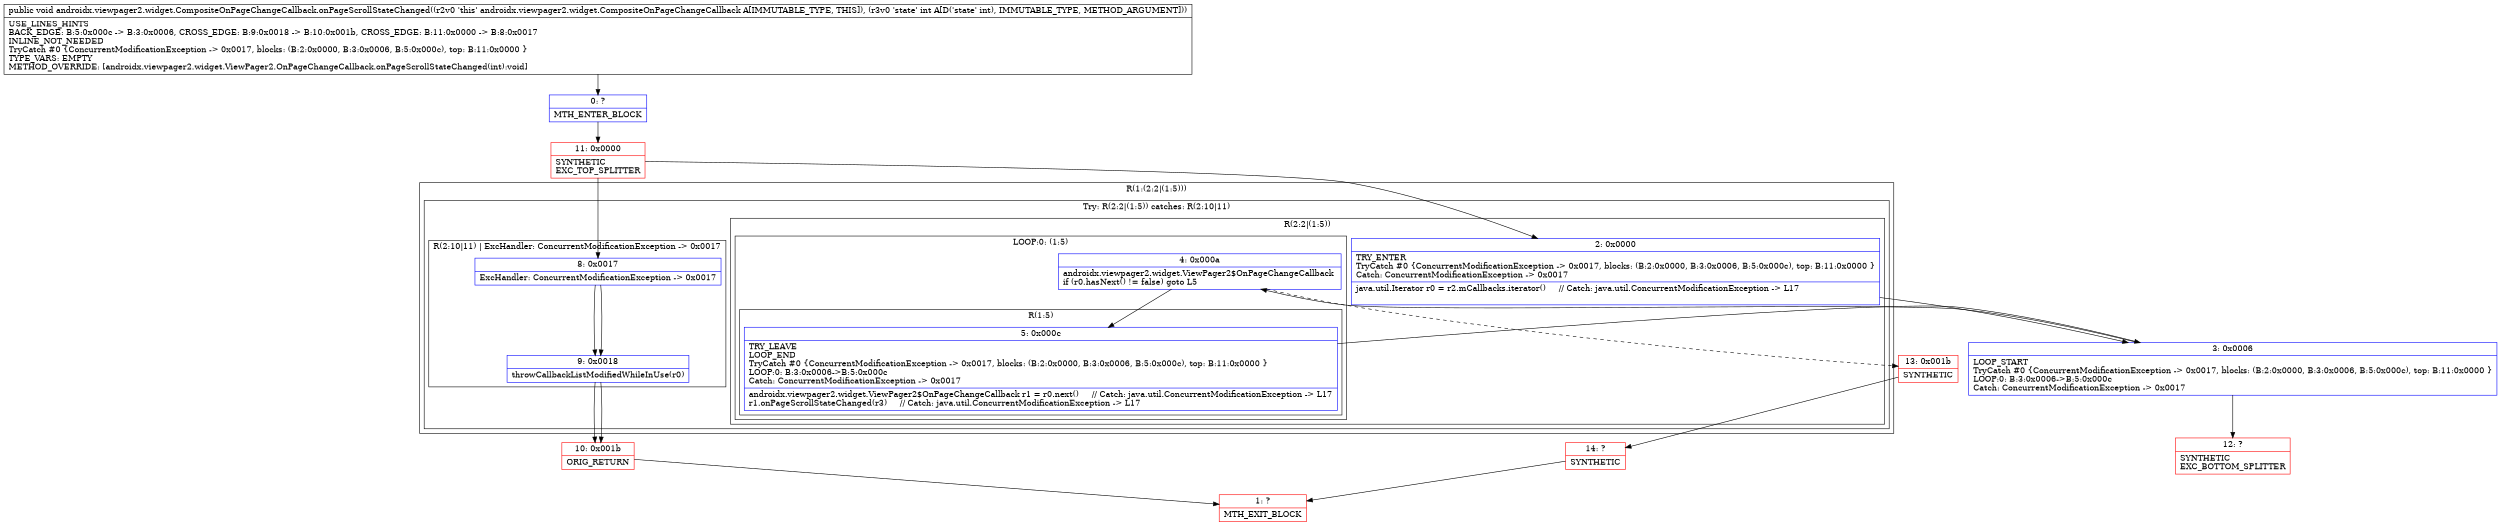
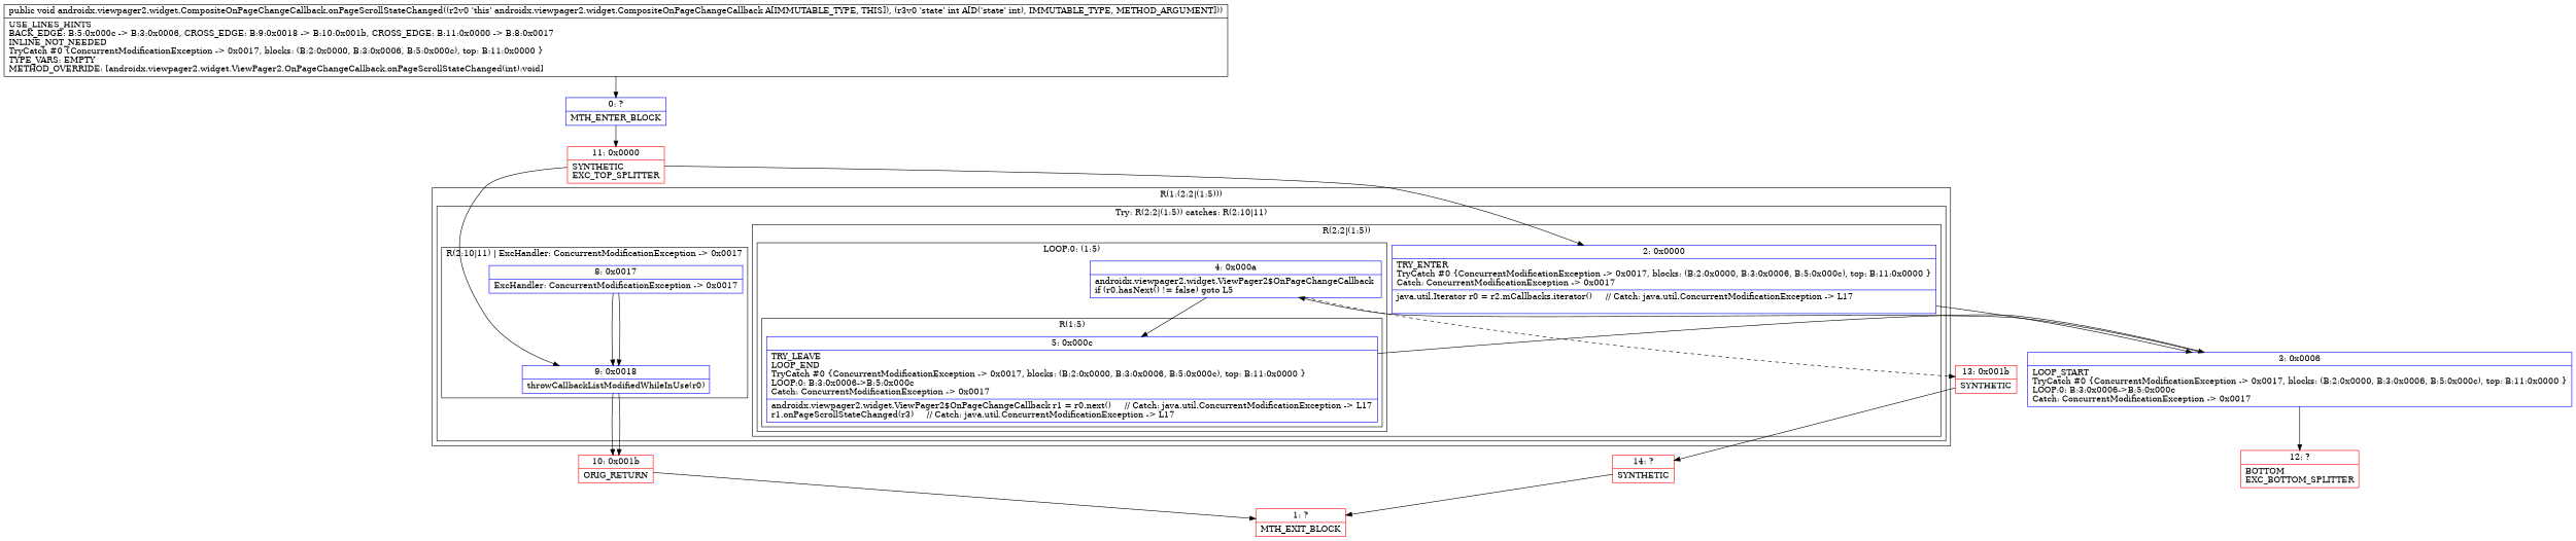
  digraph {
    node [color=blue shape=record]
    n1 [label="{5\:\ 0x000c|TRY_LEAVE\lLOOP_END\lTryCatch #0 \{ConcurrentModificationException \-\> 0x0017, blocks: (B:2:0x0000, B:3:0x0006, B:5:0x000c), top: B:11:0x0000 \}\lLOOP:0: B:3:0x0006\-\>B:5:0x000c\lCatch: ConcurrentModificationException \-\> 0x0017\l|androidx.viewpager2.widget.ViewPager2$OnPageChangeCallback r1 = r0.next()     \/\/ Catch: java.util.ConcurrentModificationException \-\> L17\lr1.onPageScrollStateChanged(r3)     \/\/ Catch: java.util.ConcurrentModificationException \-\> L17\l}"]
    n2 [label="{4\:\ 0x000a|androidx.viewpager2.widget.ViewPager2$OnPageChangeCallback \lif (r0.hasNext() != false) goto L5\l}"]
    n3 [label="{2\:\ 0x0000|TRY_ENTER\lTryCatch #0 \{ConcurrentModificationException \-\> 0x0017, blocks: (B:2:0x0000, B:3:0x0006, B:5:0x000c), top: B:11:0x0000 \}\lCatch: ConcurrentModificationException \-\> 0x0017\l|java.util.Iterator r0 = r2.mCallbacks.iterator()     \/\/ Catch: java.util.ConcurrentModificationException \-\> L17\l\l}"]
    n4 [label="{8\:\ 0x0017|ExcHandler: ConcurrentModificationException \-\> 0x0017\l}"]
    n5 [label="{9\:\ 0x0018|throwCallbackListModifiedWhileInUse(r0)\l}"]
    n6 [label="{3\:\ 0x0006|LOOP_START\lTryCatch #0 \{ConcurrentModificationException \-\> 0x0017, blocks: (B:2:0x0000, B:3:0x0006, B:5:0x000c), top: B:11:0x0000 \}\lLOOP:0: B:3:0x0006\-\>B:5:0x000c\lCatch: ConcurrentModificationException \-\> 0x0017\l}"]
    n7 [color=red label="{13\:\ 0x001b|SYNTHETIC\l}"]
    n8 [color=red label="{10\:\ 0x001b|ORIG_RETURN\l}"]
-   n9 [color=red label="{12\:\ ?|SYNTHETIC\lEXC_BOTTOM_SPLITTER\l}"]
+   n9 [color=red label="{12\:\ ?|BOTTOM\lEXC_BOTTOM_SPLITTER\l}"]
    n10 [color=red label="{14\:\ ?|SYNTHETIC\l}"]
    n11 [color=red label="{1\:\ ?|MTH_EXIT_BLOCK\l}"]
    n12 [label="{0\:\ ?|MTH_ENTER_BLOCK\l}"]
    n13 [color=red label="{11\:\ 0x0000|SYNTHETIC\lEXC_TOP_SPLITTER\l}"]
    n14 [label="{public void androidx.viewpager2.widget.CompositeOnPageChangeCallback.onPageScrollStateChanged((r2v0 'this' androidx.viewpager2.widget.CompositeOnPageChangeCallback A[IMMUTABLE_TYPE, THIS]), (r3v0 'state' int A[D('state' int), IMMUTABLE_TYPE, METHOD_ARGUMENT]))  | USE_LINES_HINTS\lBACK_EDGE: B:5:0x000c \-\> B:3:0x0006, CROSS_EDGE: B:9:0x0018 \-\> B:10:0x001b, CROSS_EDGE: B:11:0x0000 \-\> B:8:0x0017\lINLINE_NOT_NEEDED\lTryCatch #0 \{ConcurrentModificationException \-\> 0x0017, blocks: (B:2:0x0000, B:3:0x0006, B:5:0x000c), top: B:11:0x0000 \}\lTYPE_VARS: EMPTY\lMETHOD_OVERRIDE: [androidx.viewpager2.widget.ViewPager2.OnPageChangeCallback.onPageScrollStateChanged(int):void]\l}" color=""]
    subgraph cluster_1 {
      label="R(1:(2:2|(1:5)))"
      subgraph cluster_2 {
        label="Try: R(2:2|(1:5)) catches: R(2:10|11)"
        subgraph cluster_3 {
          label="R(2:2|(1:5))"
          n3
          subgraph cluster_4 {
            label="LOOP:0: (1:5)"
            n2
            subgraph cluster_5 {
              label="R(1:5)"
              n1
            }
          }
        }
        subgraph cluster_6 {
          label="R(2:10|11) | ExcHandler: ConcurrentModificationException \-\> 0x0017\l"
          n4
          n5
        }
      }
    }
    subgraph cluster_7 {
      label="R(2:10|11) | ExcHandler: ConcurrentModificationException \-\> 0x0017\l"
    }
    n1 -> n6
    n2 -> n1
    n2 -> n7 [style=dashed]
    n3 -> n6
    n4 -> n5
    n4 -> n5
    n5 -> n8
    n5 -> n8
    n6 -> n2
    n6 -> n9
    n7 -> n10
    n8 -> n11
    n10 -> n11
    n12 -> n13
    n13 -> n3
-   n13 -> n4
+   n13 -> n5
    n14 -> n12
  }
